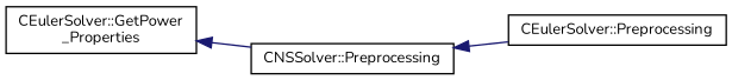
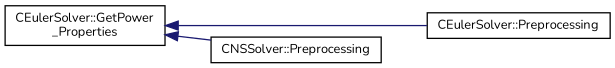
  digraph {
    fontname=Nunito
    rankdir=LR
    node [color=black fillcolor=white fontname=Nunito fontsize=10 shape=record style=filled]
    edge [color=midnightblue dir=back fontname=Nunito fontsize=10 labelfontname=Helvetica labelfontsize=10 style=solid]
    n1 [height=0.2 label="CEulerSolver::GetPower\l_Properties" width=0.4]
    n2 [height=0.2 label="CEulerSolver::Preprocessing" width=0.4]
    n3 [height=0.2 label="CNSSolver::Preprocessing" width=0.4]
-   n3 -> n2
+   n1 -> n2
    n1 -> n3
  }
